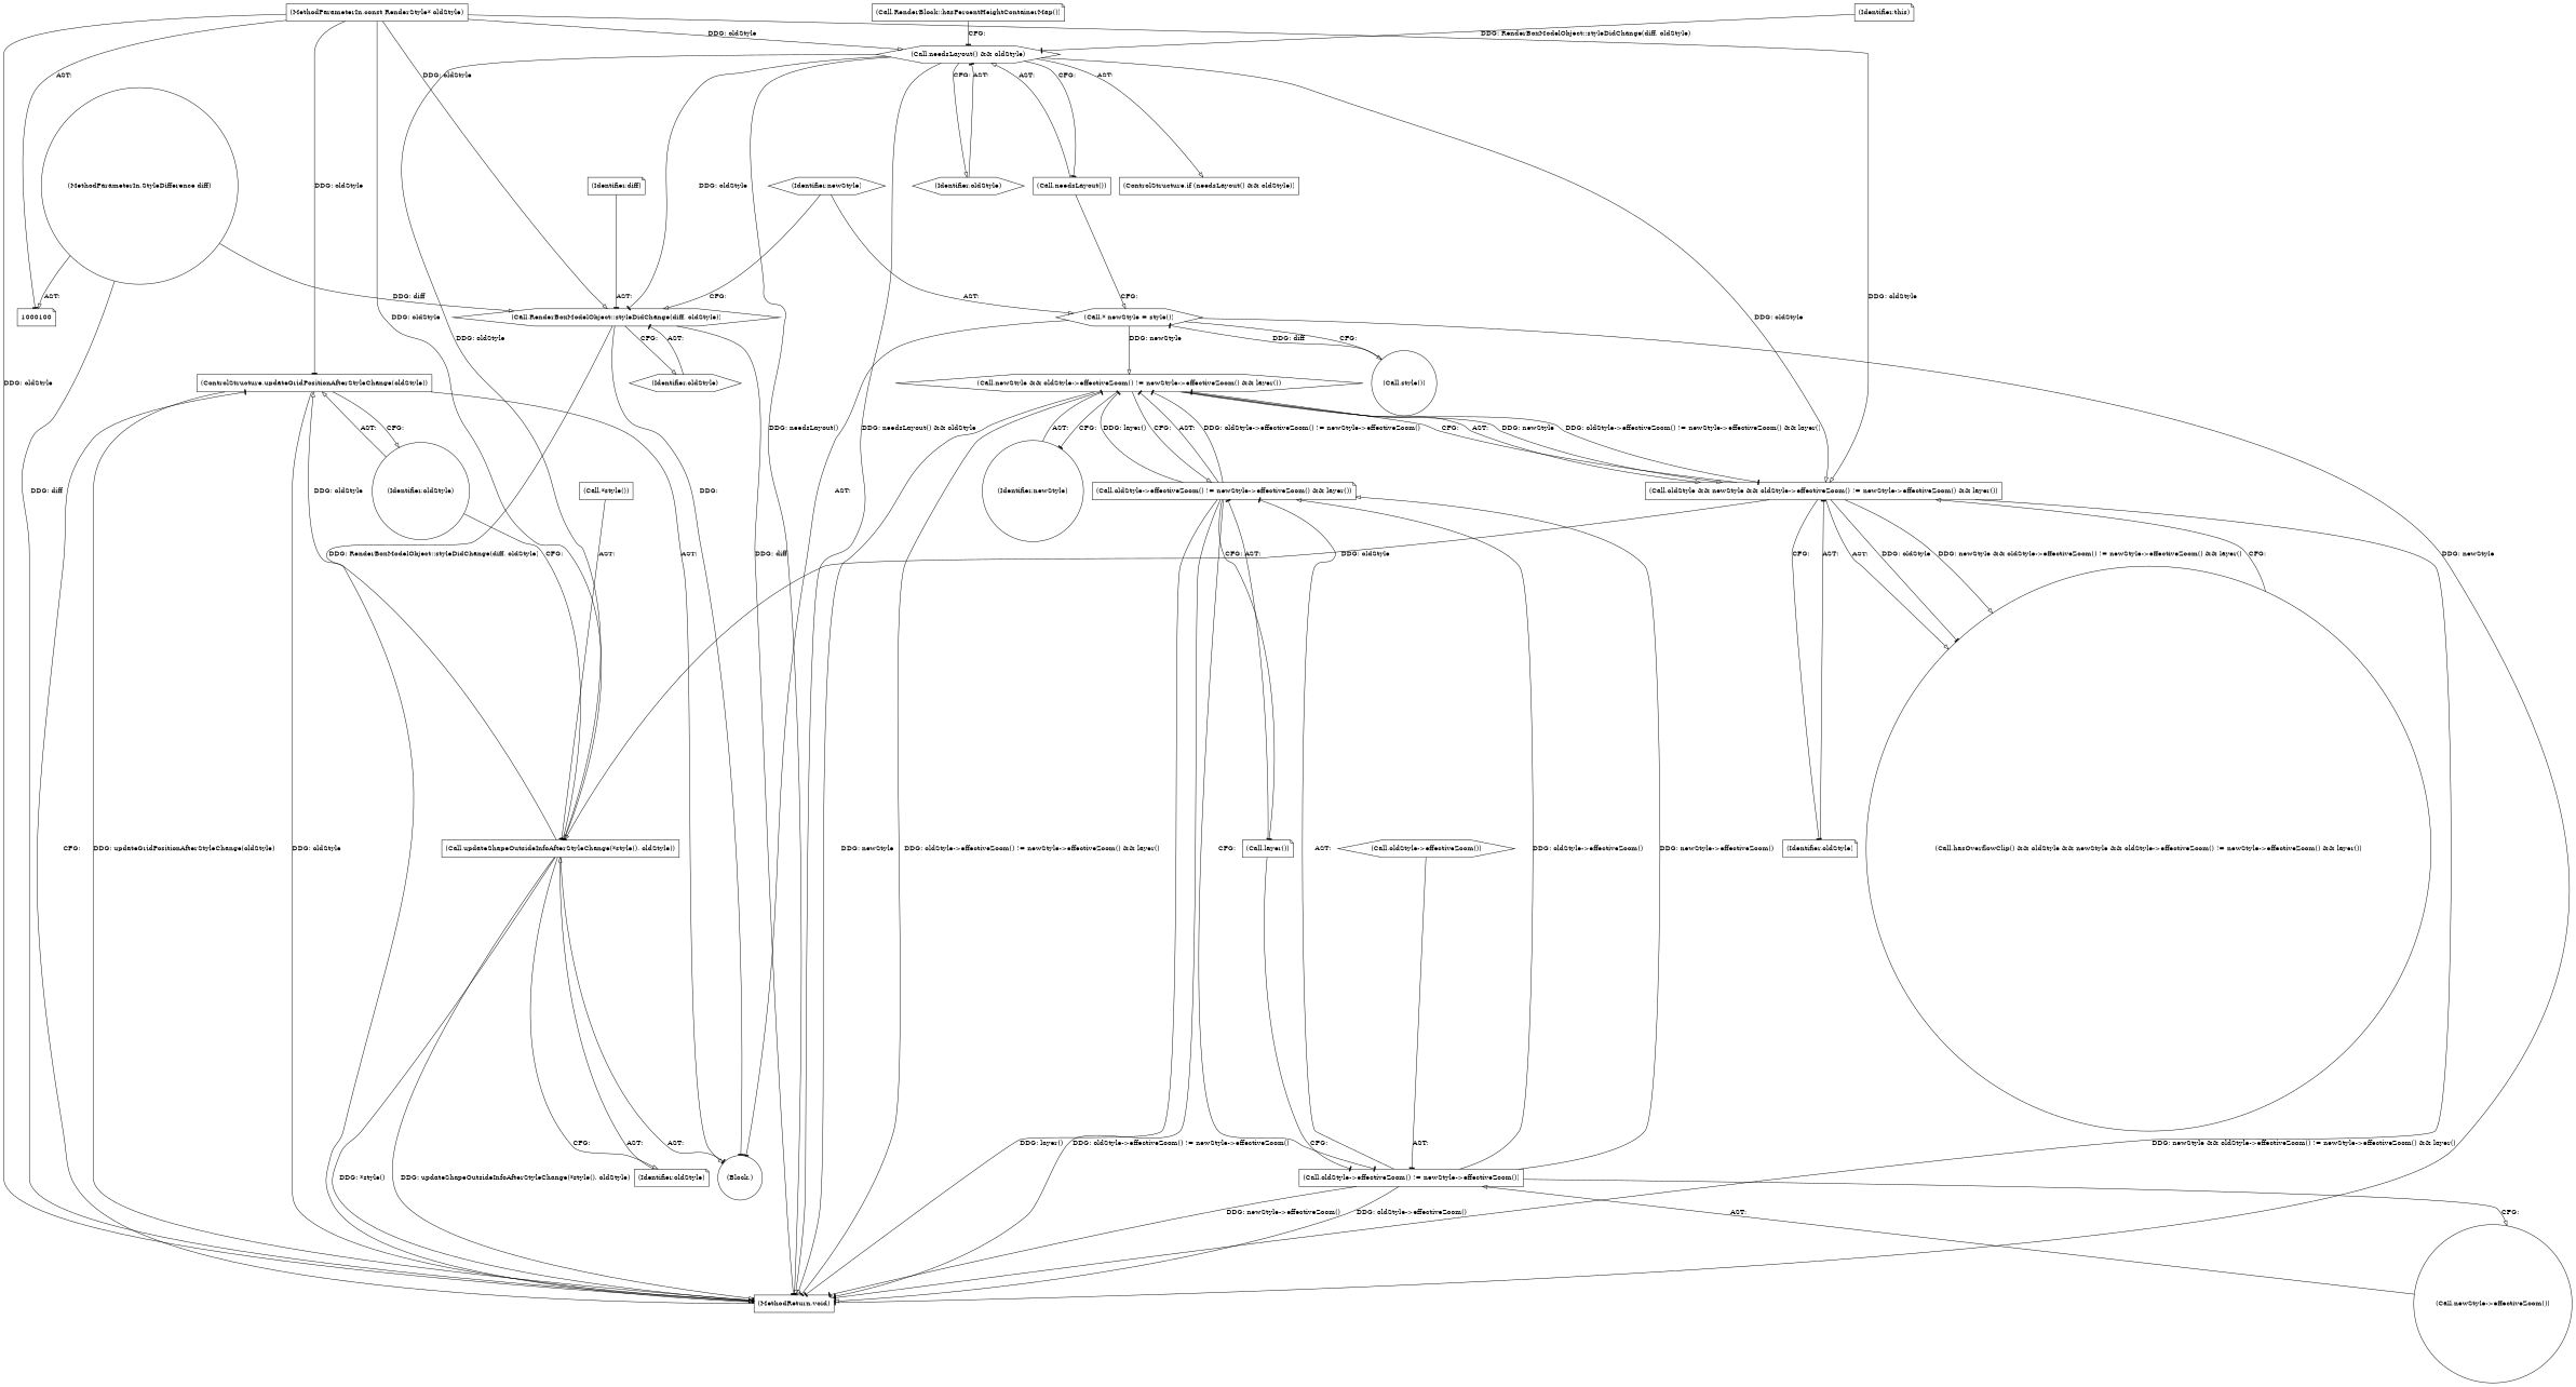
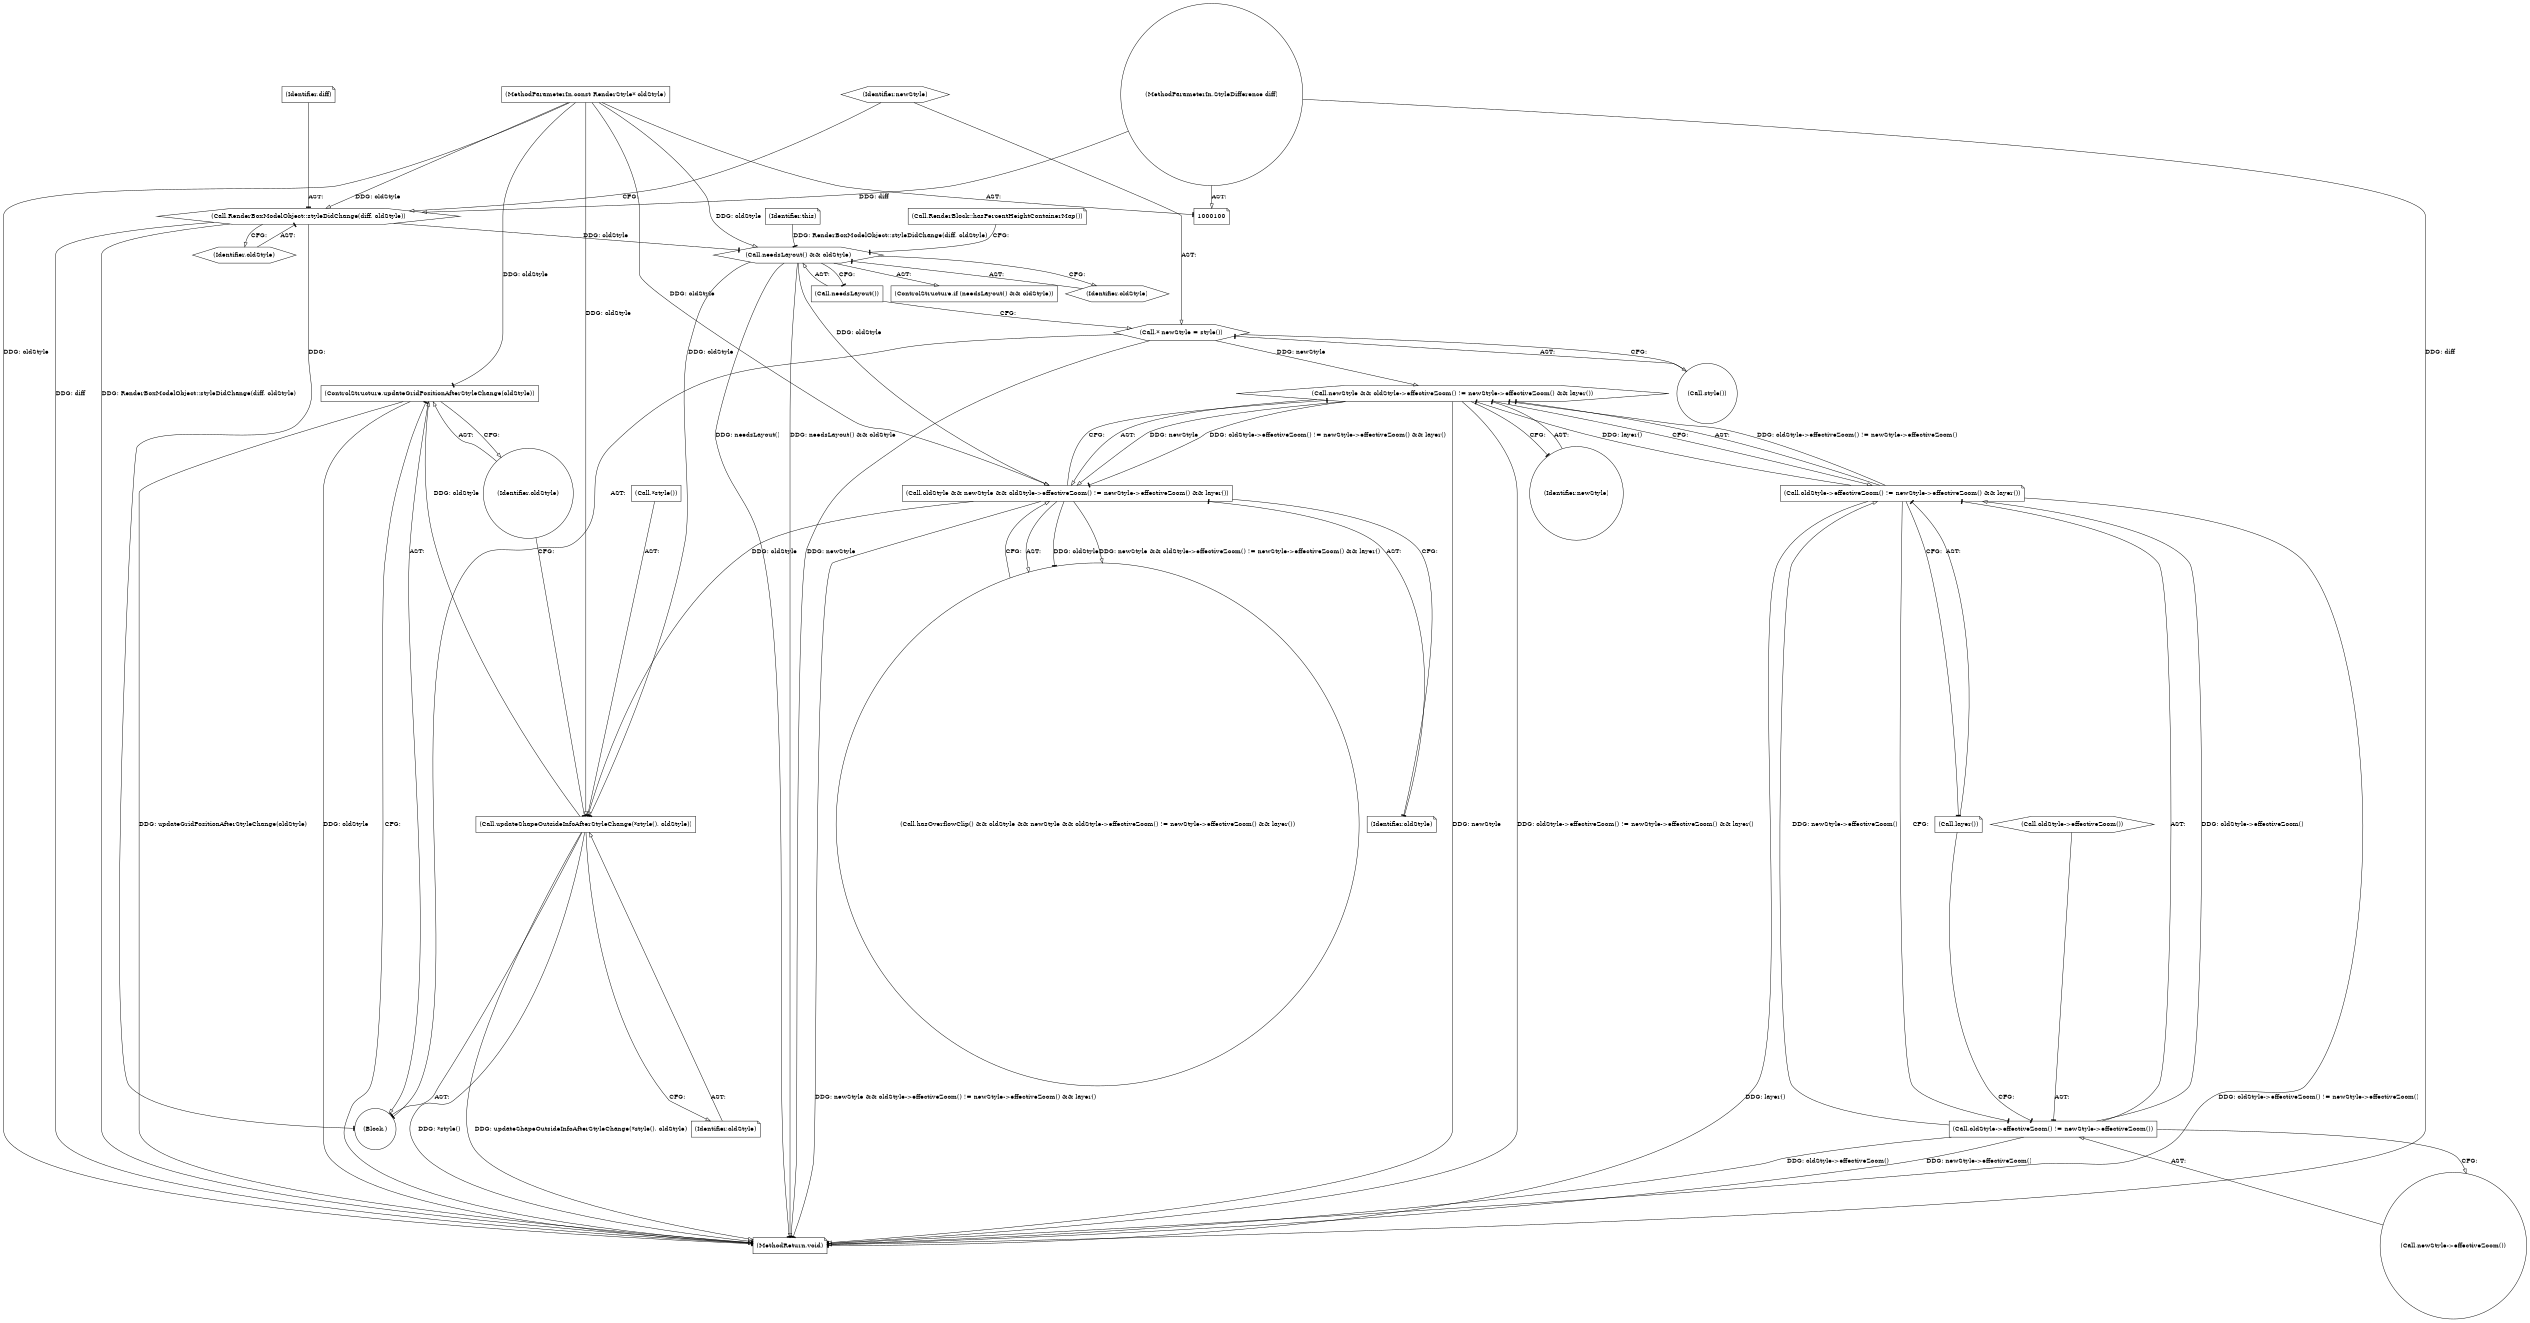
  digraph {
    node [shape=note]
    edge [arrowhead=tee]
    n1 [label="(ControlStructure,updateGridPositionAfterStyleChange(oldStyle))" shape=box]
    n2 [label="(MethodReturn,void)"]
    n3 [label="(Block,)" shape=circle]
    n4 [label="(Identifier,oldStyle)" shape=circle]
    n5 [label="(Call,updateShapeOutsideInfoAfterStyleChange(*style(), oldStyle))" shape=box]
    n6 [label="(Identifier,oldStyle)"]
    n7 [label="(Call,oldStyle && newStyle && oldStyle->effectiveZoom() != newStyle->effectiveZoom() && layer())" shape=box]
    n8 [label="(Call,newStyle && oldStyle->effectiveZoom() != newStyle->effectiveZoom() && layer())" shape=hexagon]
    n9 [label="(Call,hasOverflowClip() && oldStyle && newStyle && oldStyle->effectiveZoom() != newStyle->effectiveZoom() && layer())" shape=circle]
    n10 [label="(Identifier,oldStyle)"]
    n11 [label="(Call,oldStyle->effectiveZoom() != newStyle->effectiveZoom() && layer())"]
    n12 [label="(Identifier,newStyle)" shape=circle]
    n13 [label="(Call,needsLayout() && oldStyle)" shape=hexagon]
    n14 [label="(ControlStructure,if (needsLayout() && oldStyle))" shape=box]
    n15 [label="(Identifier,oldStyle)" shape=hexagon]
    n16 [label="(Call,needsLayout())" shape=box]
    n17 [label="(Call,* newStyle = style())" shape=hexagon]
    n18 [label="(Call,RenderBoxModelObject::styleDidChange(diff, oldStyle))" shape=hexagon]
    n19 [label="(Identifier,oldStyle)" shape=hexagon]
    n20 [label="(MethodParameterIn,StyleDifference diff)" shape=circle]
    1000100
    n22 [label="(MethodParameterIn,const RenderStyle* oldStyle)" shape=box]
    n23 [label="(Call,oldStyle->effectiveZoom() != newStyle->effectiveZoom())" shape=box]
    n24 [label="(Call,layer())"]
    n25 [label="(Call,style())" shape=circle]
    n26 [label="(Call,newStyle->effectiveZoom())" shape=circle]
    n27 [label="(Call,oldStyle->effectiveZoom())" shape=hexagon]
    n28 [label="(Call,*style())" shape=box]
    n29 [label="(Identifier,diff)"]
    n30 [label="(Identifier,this)"]
    n31 [label="(Identifier,newStyle)" shape=hexagon]
    n32 [label="(Call,RenderBlock::hasPercentHeightContainerMap())"]
    n1 -> n2 [label="DDG: updateGridPositionAfterStyleChange(oldStyle)"]
    n1 -> n2 [arrowhead=onormal label="DDG: oldStyle"]
    n1 -> n3 [arrowhead=onormal label="AST: "]
    n1 -> n4 [arrowhead=onormal label="CFG: "]
    n2 -> n1 [label="CFG: "]
    n4 -> n1 [arrowhead=onormal label="AST: "]
    n4 -> n5 [label="CFG: "]
    n5 -> n1 [arrowhead=onormal label="DDG: oldStyle"]
    n5 -> n2 [arrowhead=onormal label="DDG: *style()"]
    n5 -> n2 [arrowhead=onormal label="DDG: updateShapeOutsideInfoAfterStyleChange(*style(), oldStyle)"]
    n5 -> n3 [label="AST: "]
    n5 -> n6 [arrowhead=onormal label="CFG: "]
    n6 -> n5 [arrowhead=onormal label="AST: "]
    n7 -> n2 [label="DDG: newStyle && oldStyle->effectiveZoom() != newStyle->effectiveZoom() && layer()"]
    n7 -> n5 [arrowhead=onormal label="DDG: oldStyle"]
    n7 -> n8 [label="CFG: "]
    n7 -> n9 [arrowhead=onormal label="AST: "]
    n7 -> n9 [label="DDG: oldStyle"]
    n7 -> n9 [arrowhead=onormal label="DDG: newStyle && oldStyle->effectiveZoom() != newStyle->effectiveZoom() && layer()"]
    n7 -> n10 [label="CFG: "]
    n8 -> n2 [arrowhead=onormal label="DDG: newStyle"]
    n8 -> n2 [label="DDG: oldStyle->effectiveZoom() != newStyle->effectiveZoom() && layer()"]
    n8 -> n7 [arrowhead=onormal label="AST: "]
    n8 -> n7 [arrowhead=onormal label="DDG: newStyle"]
    n8 -> n7 [label="DDG: oldStyle->effectiveZoom() != newStyle->effectiveZoom() && layer()"]
    n8 -> n11 [arrowhead=onormal label="CFG: "]
    n8 -> n12 [label="CFG: "]
    n9 -> n7 [arrowhead=onormal label="CFG: "]
    n10 -> n7 [label="AST: "]
    n11 -> n2 [label="DDG: oldStyle->effectiveZoom() != newStyle->effectiveZoom()"]
    n11 -> n2 [label="DDG: layer()"]
    n11 -> n8 [label="AST: "]
    n11 -> n8 [label="DDG: oldStyle->effectiveZoom() != newStyle->effectiveZoom()"]
    n11 -> n8 [label="DDG: layer()"]
    n11 -> n23 [label="CFG: "]
    n11 -> n24 [label="CFG: "]
    n12 -> n8 [label="AST: "]
    n13 -> n2 [label="DDG: needsLayout()"]
    n13 -> n2 [arrowhead=onormal label="DDG: needsLayout() && oldStyle"]
    n13 -> n5 [label="DDG: oldStyle"]
    n13 -> n7 [arrowhead=onormal label="DDG: oldStyle"]
    n13 -> n14 [arrowhead=onormal label="AST: "]
    n13 -> n15 [arrowhead=onormal label="CFG: "]
    n13 -> n16 [label="CFG: "]
    n15 -> n13 [label="AST: "]
    n16 -> n13 [arrowhead=onormal label="AST: "]
    n16 -> n17 [arrowhead=onormal label="CFG: "]
    n17 -> n2 [label="DDG: newStyle"]
    n17 -> n3 [label="AST: "]
    n17 -> n8 [arrowhead=onormal label="DDG: newStyle"]
    n17 -> n25 [arrowhead=onormal label="CFG: "]
    n18 -> n2 [arrowhead=onormal label="DDG: RenderBoxModelObject::styleDidChange(diff, oldStyle)"]
    n18 -> n2 [label="DDG: diff"]
    n18 -> n3 [label="DDG: "]
-   n13 -> n18 [label="DDG: oldStyle"]
+   n18 -> n13 [label="DDG: oldStyle"]
    n18 -> n19 [arrowhead=onormal label="CFG: "]
    n19 -> n18 [label="AST: "]
    n20 -> n2 [arrowhead=onormal label="DDG: diff"]
    n20 -> n18 [arrowhead=onormal label="DDG: diff"]
    n20 -> 1000100 [arrowhead=onormal label="AST: "]
    n22 -> n1 [label="DDG: oldStyle"]
    n22 -> n2 [label="DDG: oldStyle"]
    n22 -> n5 [arrowhead=onormal label="DDG: oldStyle"]
    n22 -> n7 [arrowhead=onormal label="DDG: oldStyle"]
    n22 -> n13 [arrowhead=onormal label="DDG: oldStyle"]
    n22 -> n18 [arrowhead=onormal label="DDG: oldStyle"]
    n22 -> 1000100 [label="AST: "]
    n23 -> n2 [label="DDG: newStyle->effectiveZoom()"]
    n23 -> n2 [arrowhead=onormal label="DDG: oldStyle->effectiveZoom()"]
    n23 -> n11 [label="AST: "]
    n23 -> n11 [arrowhead=onormal label="DDG: oldStyle->effectiveZoom()"]
    n23 -> n11 [arrowhead=onormal label="DDG: newStyle->effectiveZoom()"]
    n23 -> n26 [arrowhead=onormal label="CFG: "]
    n24 -> n11 [label="AST: "]
    n24 -> n23 [label="CFG: "]
-   n25 -> n17 [label="DDG: diff"]
+   n25 -> n17 [label="AST: "]
    n26 -> n23 [arrowhead=onormal label="AST: "]
    n27 -> n23 [label="AST: "]
    n28 -> n5 [label="AST: "]
    n29 -> n18 [label="AST: "]
    n30 -> n13 [label="DDG: RenderBoxModelObject::styleDidChange(diff, oldStyle)"]
    n31 -> n17 [arrowhead=onormal label="AST: "]
    n31 -> n18 [arrowhead=onormal label="CFG: "]
    n32 -> n13 [label="CFG: "]
  }
